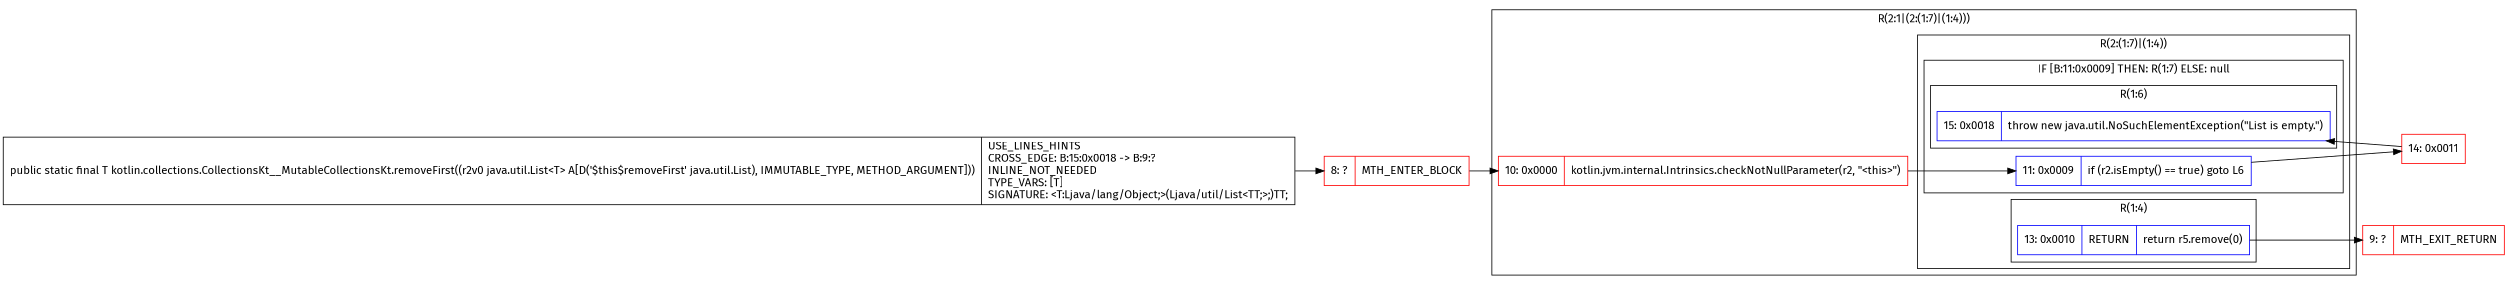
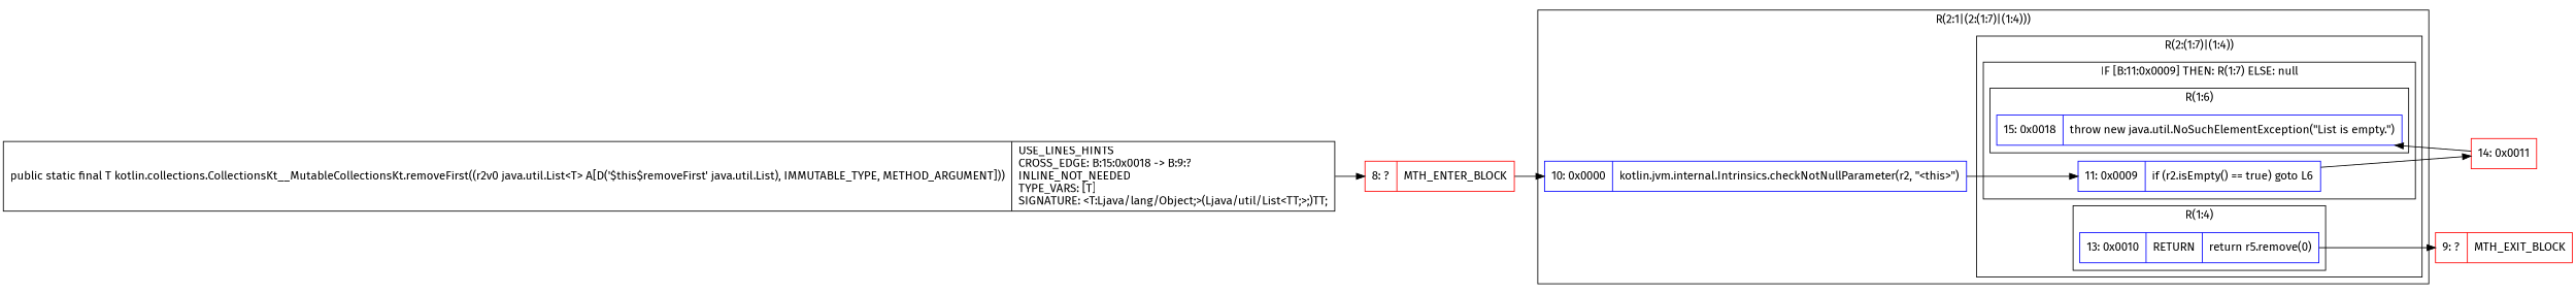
  digraph {
    fontname="Fira Sans"
    rankdir=LR
    node [color=blue fontname="Fira Sans" shape=record]
    edge [fontname="Fira Sans"]
    n1 [label="{15\:\ 0x0018|throw new java.util.NoSuchElementException(\"List is empty.\")\l}"]
    n2 [label="{11\:\ 0x0009|if (r2.isEmpty() == true) goto L6\l}"]
    n3 [label="{13\:\ 0x0010|RETURN\l|return r5.remove(0)\l}"]
-   n4 [color=red label="{10\:\ 0x0000|kotlin.jvm.internal.Intrinsics.checkNotNullParameter(r2, \"\<this\>\")\l}"]
+   n4 [label="{10\:\ 0x0000|kotlin.jvm.internal.Intrinsics.checkNotNullParameter(r2, \"\<this\>\")\l}"]
    n5 [color=red label="{14\:\ 0x0011}"]
-   n6 [color=red label="{9\:\ ?|MTH_EXIT_RETURN\l}"]
+   n6 [color=red label="{9\:\ ?|MTH_EXIT_BLOCK\l}"]
    n7 [color=red label="{8\:\ ?|MTH_ENTER_BLOCK\l}"]
    n8 [label="{public static final T kotlin.collections.CollectionsKt__MutableCollectionsKt.removeFirst((r2v0 java.util.List\<T\> A[D('$this$removeFirst' java.util.List), IMMUTABLE_TYPE, METHOD_ARGUMENT]))  | USE_LINES_HINTS\lCROSS_EDGE: B:15:0x0018 \-\> B:9:?\lINLINE_NOT_NEEDED\lTYPE_VARS: [T]\lSIGNATURE: \<T:Ljava\/lang\/Object;\>(Ljava\/util\/List\<TT;\>;)TT;\l}" color=""]
    subgraph cluster_1 {
      label="R(2:1|(2:(1:7)|(1:4)))"
      n4
      subgraph cluster_2 {
        label="R(2:(1:7)|(1:4))"
        subgraph cluster_3 {
          label="IF [B:11:0x0009] THEN: R(1:7) ELSE: null"
          n2
          subgraph cluster_4 {
            label="R(1:6)"
            n1
          }
        }
        subgraph cluster_5 {
          label="R(1:4)"
          n3
        }
      }
    }
    n2 -> n5
    n3 -> n6
    n4 -> n2
    n5 -> n1
    n7 -> n4
    n8 -> n7
  }
